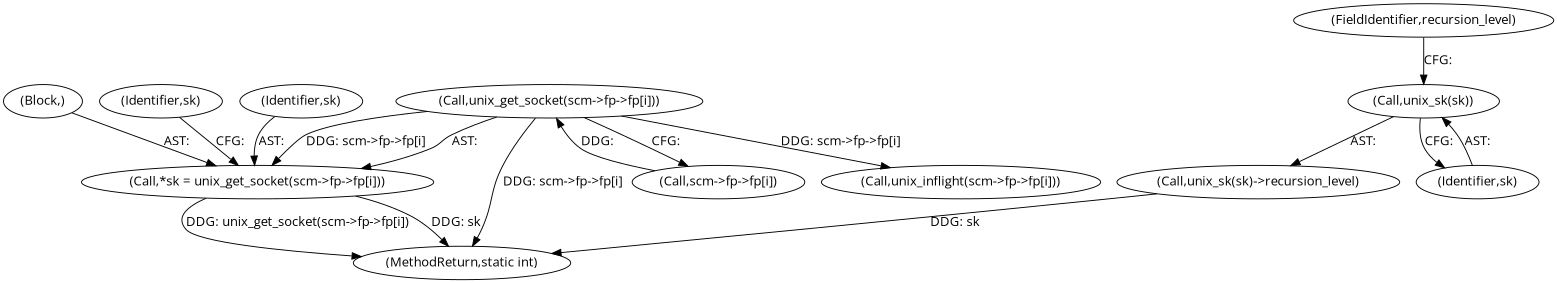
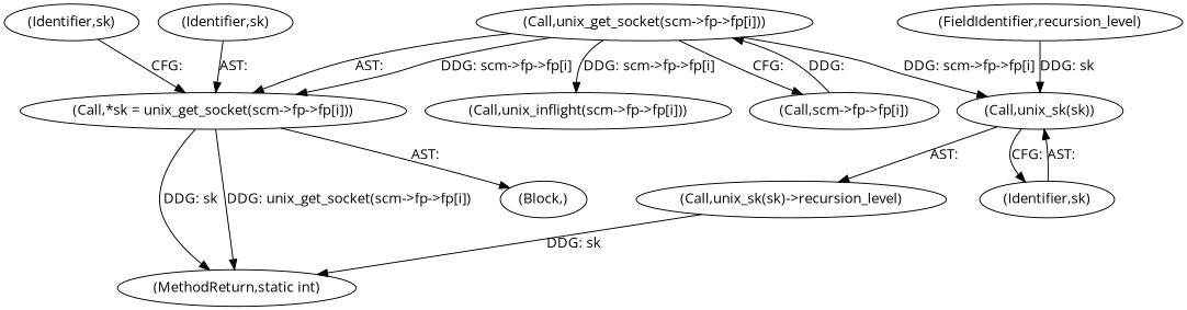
  digraph {
    fontname="Open Sans"
    node [fontname="Open Sans"]
    edge [fontname="Open Sans"]
    n1 [label="(Call,*sk = unix_get_socket(scm->fp->fp[i]))"]
    n2 [label="(MethodReturn,static int)"]
    n3 [label="(Block,)"]
    n4 [label="(Call,unix_get_socket(scm->fp->fp[i]))"]
    n5 [label="(Call,unix_inflight(scm->fp->fp[i]))"]
    n6 [label="(Call,scm->fp->fp[i])"]
    n7 [label="(Call,unix_sk(sk))"]
    n8 [label="(Identifier,sk)"]
    n9 [label="(Call,unix_sk(sk)->recursion_level)"]
    n10 [label="(FieldIdentifier,recursion_level)"]
    n11 [label="(Identifier,sk)"]
    n12 [label="(Identifier,sk)"]
    n1 -> n2 [label="DDG: unix_get_socket(scm->fp->fp[i])"]
    n1 -> n2 [label="DDG: sk"]
-   n3 -> n1 [label="AST: "]
+   n1 -> n3 [label="AST: "]
    n4 -> n1 [label="AST: "]
    n4 -> n1 [label="DDG: scm->fp->fp[i]"]
-   n4 -> n2 [label="DDG: scm->fp->fp[i]"]
+   n4 -> n7 [label="DDG: scm->fp->fp[i]"]
    n4 -> n5 [label="DDG: scm->fp->fp[i]"]
    n4 -> n6 [label="CFG: "]
    n6 -> n4 [label="DDG: "]
    n7 -> n8 [label="CFG: "]
    n7 -> n9 [label="AST: "]
    n8 -> n7 [label="AST: "]
    n9 -> n2 [label="DDG: sk"]
-   n10 -> n7 [label="CFG: "]
+   n10 -> n7 [label="DDG: sk"]
    n11 -> n1 [label="CFG: "]
    n12 -> n1 [label="AST: "]
  }
